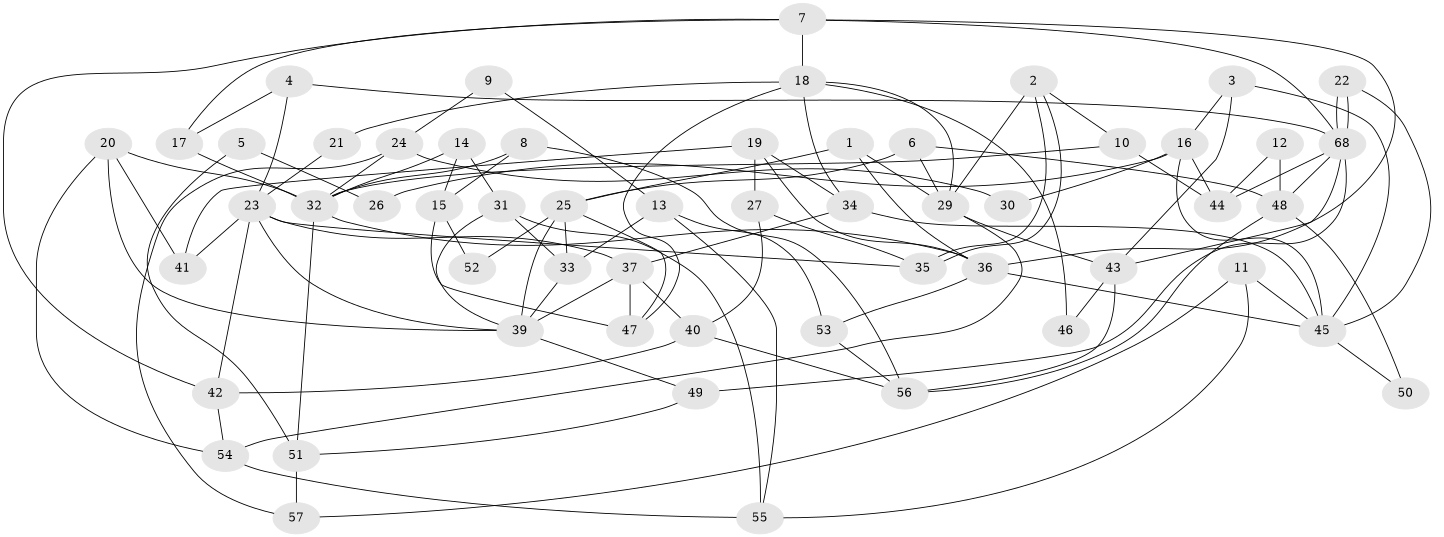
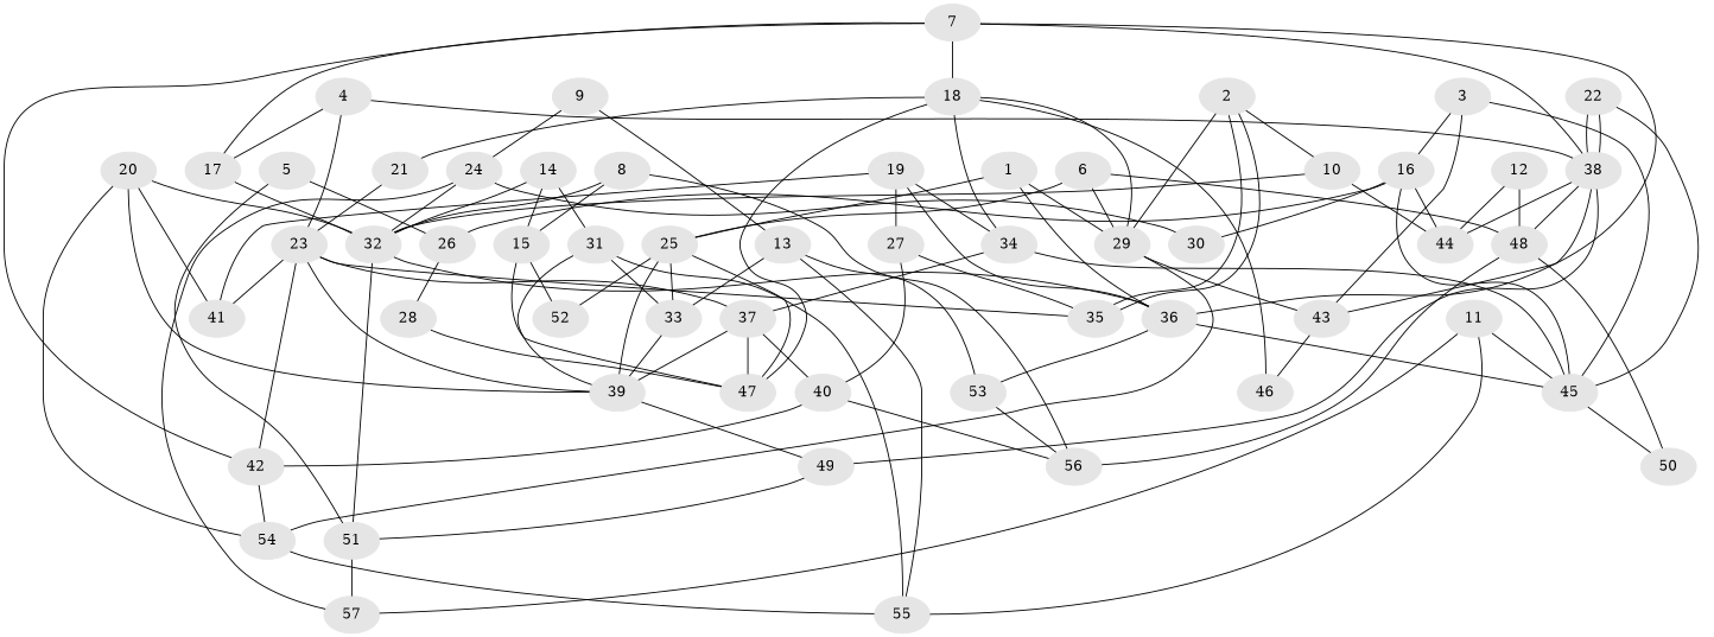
  graph {
    node [color=gray90 style=filled]
    1
    25
    29
    36
    33
    47
    52
    39
    43
    54
    45
    53
    2
    10
    35
    32
    44
    3
    16
    26
    30
    56
    46
    50
    4
    17
    23
-   38 [label=68]
+   38
    42
    41
    37
    48
    49
    5
    51
+   28
    57
    6
    7
    18
    21
    34
    8
    15
    9
    13
    24
    55
    11
    12
    14
    31
    19
    27
    40
    20
    22
    1 -- 25
    1 -- 29
    1 -- 36
    25 -- 33
    25 -- 47
    25 -- 52
    25 -- 39
    29 -- 43
    29 -- 54
    36 -- 45
    36 -- 53
    33 -- 39
    39 -- 49
-   43 -- 56
    43 -- 46
    54 -- 55
    45 -- 50
    53 -- 56
    2 -- 29
    2 -- 10
    2 -- 35
    2 -- 35
    10 -- 32
    10 -- 44
    32 -- 36
    32 -- 51
    3 -- 43
    3 -- 45
    3 -- 16
    16 -- 45
    16 -- 44
    16 -- 26
    16 -- 30
+   26 -- 28
    4 -- 17
    4 -- 23
    4 -- 38
    17 -- 32
    23 -- 39
    23 -- 35
    23 -- 42
    23 -- 41
    23 -- 37
    38 -- 43
    38 -- 44
    38 -- 48
    38 -- 49
    42 -- 54
    37 -- 47
    37 -- 39
    37 -- 40
    48 -- 56
    48 -- 50
    49 -- 51
    5 -- 26
    5 -- 51
    51 -- 57
+   28 -- 47
    6 -- 25
    6 -- 29
    6 -- 48
    7 -- 36
    7 -- 17
    7 -- 38
    7 -- 42
    7 -- 18
    18 -- 29
    18 -- 47
    18 -- 46
    18 -- 21
    18 -- 34
    21 -- 23
    34 -- 45
    34 -- 37
    8 -- 32
    8 -- 56
    8 -- 15
    15 -- 47
    15 -- 52
    9 -- 13
    9 -- 24
    13 -- 33
    13 -- 53
    13 -- 55
    24 -- 32
    24 -- 30
    24 -- 57
    11 -- 45
    11 -- 57
    11 -- 55
    12 -- 44
    12 -- 48
    14 -- 32
    14 -- 15
    14 -- 31
    31 -- 33
    31 -- 39
    31 -- 55
    19 -- 36
    19 -- 41
    19 -- 34
    19 -- 27
    27 -- 35
    27 -- 40
    40 -- 56
    40 -- 42
    20 -- 39
    20 -- 54
    20 -- 32
    20 -- 41
    22 -- 45
    22 -- 38
    22 -- 38
  }
